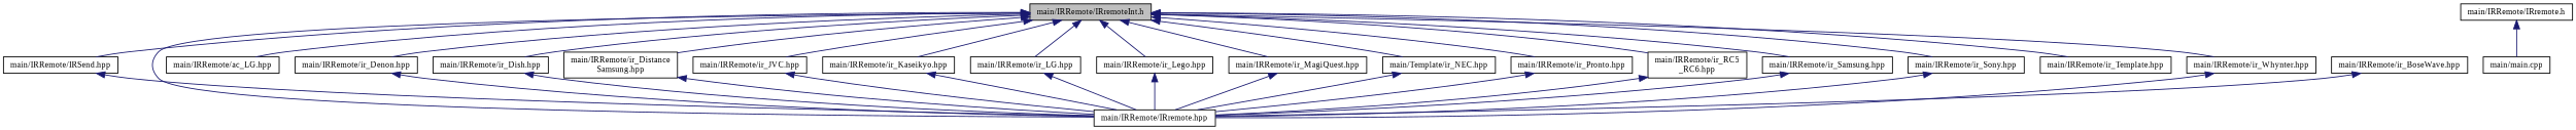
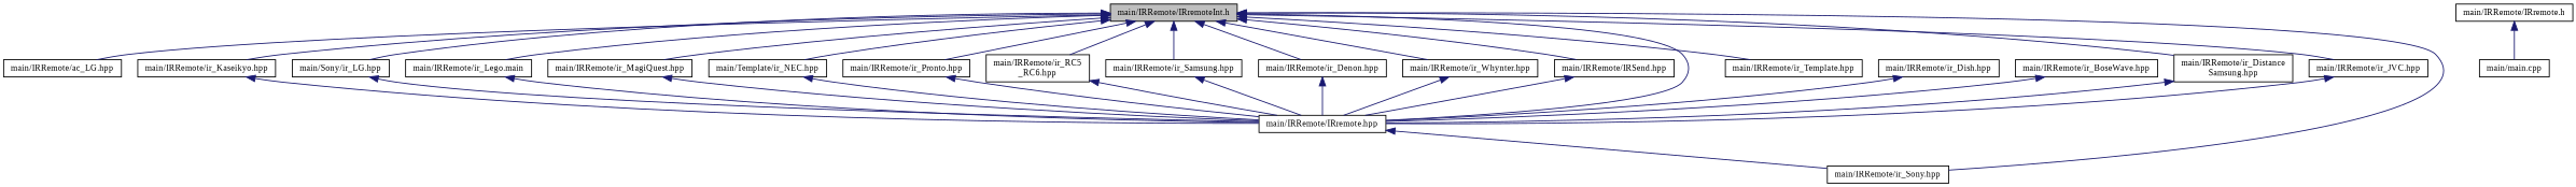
  digraph {
    fontname="Liberation Serif"
    node [color=black fillcolor=white fontname="Liberation Serif" fontsize=10 shape=record style=filled]
    edge [color=midnightblue dir=back fontname="Liberation Serif" fontsize=10 labelfontname=Helvetica labelfontsize=10 style=solid]
    n1 [fillcolor=grey75 fontcolor=black height=0.2 label="main/IRRemote/IRremoteInt.h" width=0.4]
    n2 [height=0.2 label="main/IRRemote/IRSend.hpp" width=0.4]
    n3 [height=0.2 label="main/IRRemote/IRremote.hpp" width=0.4]
    n4 [height=0.2 label="main/IRRemote/ac_LG.hpp" width=0.4]
    n5 [height=0.2 label="main/IRRemote/ir_Denon.hpp" width=0.4]
    n6 [height=0.2 label="main/IRRemote/ir_Dish.hpp" width=0.4]
    n7 [height=0.2 label="main/IRRemote/ir_Distance\lSamsung.hpp" width=0.4]
    n8 [height=0.2 label="main/IRRemote/ir_JVC.hpp" width=0.4]
    n9 [height=0.2 label="main/IRRemote/ir_Kaseikyo.hpp" width=0.4]
-   n10 [height=0.2 label="main/IRRemote/ir_LG.hpp" width=0.4]
-   n11 [height=0.2 label="main/IRRemote/ir_Lego.hpp" width=0.4]
+   n10 [height=0.2 label="main/Sony/ir_LG.hpp" width=0.4]
+   n11 [height=0.2 label="main/IRRemote/ir_Lego.main" width=0.4]
    n12 [height=0.2 label="main/IRRemote/ir_MagiQuest.hpp" width=0.4]
    n13 [height=0.2 label="main/Template/ir_NEC.hpp" width=0.4]
    n14 [height=0.2 label="main/IRRemote/ir_Pronto.hpp" width=0.4]
    n15 [height=0.2 label="main/IRRemote/ir_RC5\l_RC6.hpp" width=0.4]
    n16 [height=0.2 label="main/IRRemote/ir_Samsung.hpp" width=0.4]
    n17 [height=0.2 label="main/IRRemote/ir_Sony.hpp" width=0.4]
    n18 [height=0.2 label="main/IRRemote/ir_Template.hpp" width=0.4]
    n19 [height=0.2 label="main/IRRemote/ir_Whynter.hpp" width=0.4]
    n20 [height=0.2 label="main/IRRemote/ir_BoseWave.hpp" width=0.4]
    n21 [height=0.2 label="main/IRRemote/IRremote.h" width=0.4]
    n22 [height=0.2 label="main/main.cpp" width=0.4]
    n1 -> n2
    n1 -> n3
    n1 -> n4
    n1 -> n5
-   n1 -> n6
    n1 -> n7
    n1 -> n8
    n1 -> n9
    n1 -> n10
    n1 -> n11
    n1 -> n12
    n1 -> n13
    n1 -> n14
    n1 -> n15
    n1 -> n16
    n1 -> n17
    n1 -> n18
    n1 -> n19
    n2 -> n3
    n5 -> n3
    n6 -> n3
    n7 -> n3
    n8 -> n3
    n9 -> n3
    n10 -> n3
    n11 -> n3
    n12 -> n3
    n13 -> n3
    n14 -> n3
    n15 -> n3
    n16 -> n3
-   n17 -> n3
+   n3 -> n17
    n19 -> n3
    n20 -> n3
    n21 -> n22
  }
